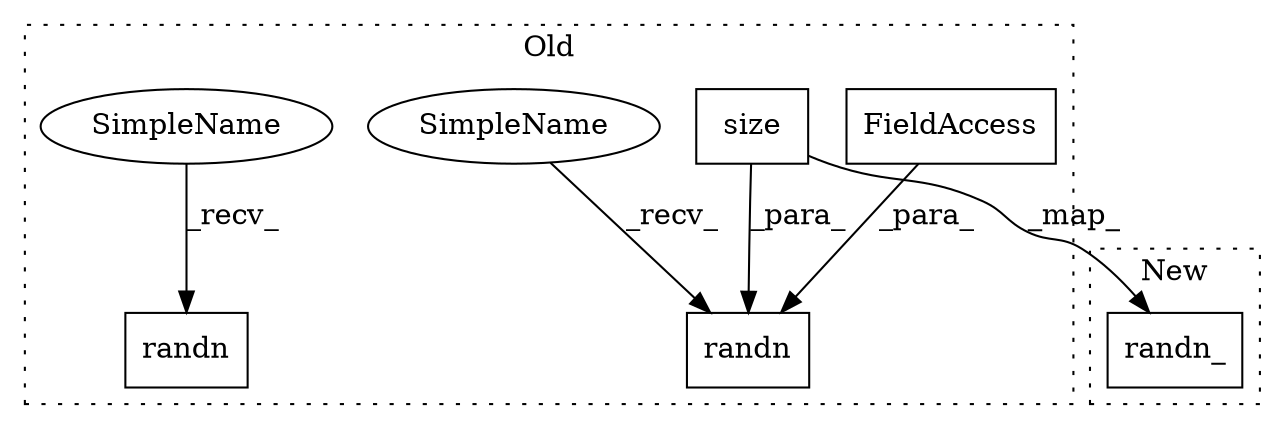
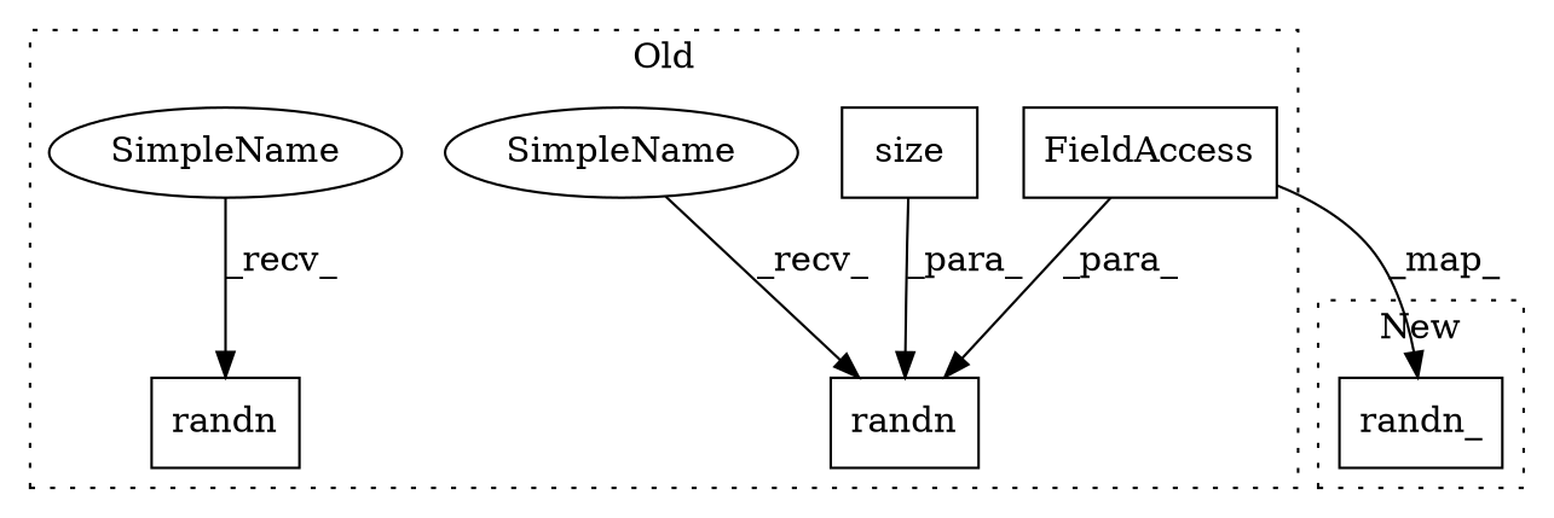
  digraph {
    node [a=32 l="6,1" shape=box]
    n1 [l=6 label=size s=1041]
    n2 [label=randn s="1015,1067"]
    n3 [label=randn s="1126,1174"]
    n4 [a=22 l=19 label=FieldAccess s=1048]
    n5 [a=42 l=5 label=SimpleName s=1009 shape=ellipse]
    n6 [a=42 l=5 label=SimpleName s=1120 shape=ellipse]
    n7 [l=9 label=randn_ s=998]
    subgraph cluster_1 {
      label=Old
      style=dotted
      n1
      n2
      n3
      n4
      n5
      n6
    }
    subgraph cluster_2 {
      label=New
      style=dotted
      n7
    }
    n1 -> n2 [label=_para_]
-   n1 -> n7 [label=_map_]
+   n4 -> n7 [label=_map_]
    n4 -> n2 [label=_para_]
    n5 -> n2 [label=_recv_]
    n6 -> n3 [label=_recv_]
  }
